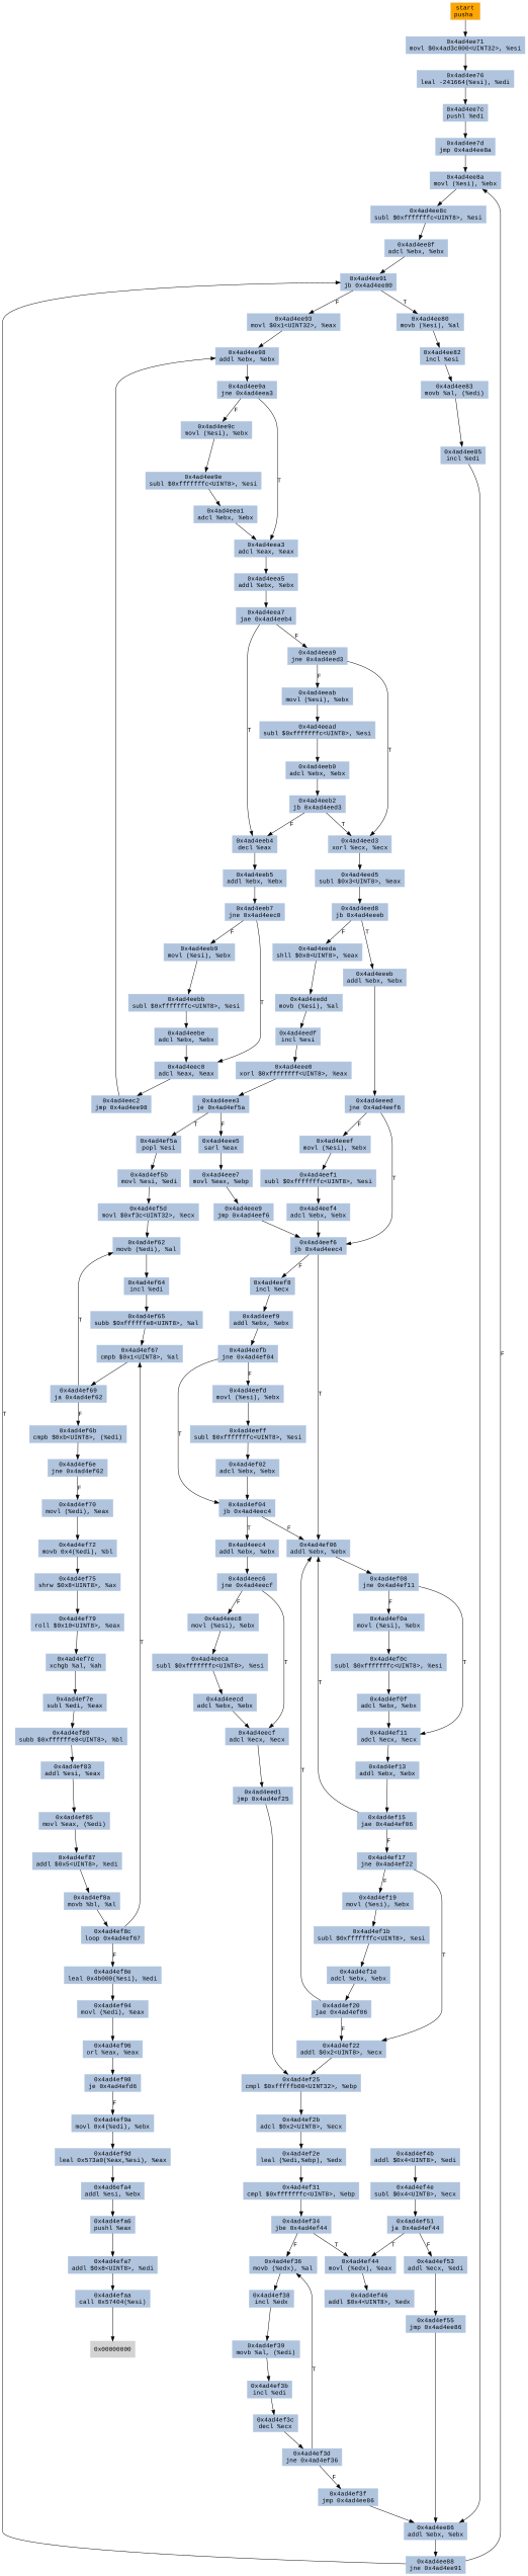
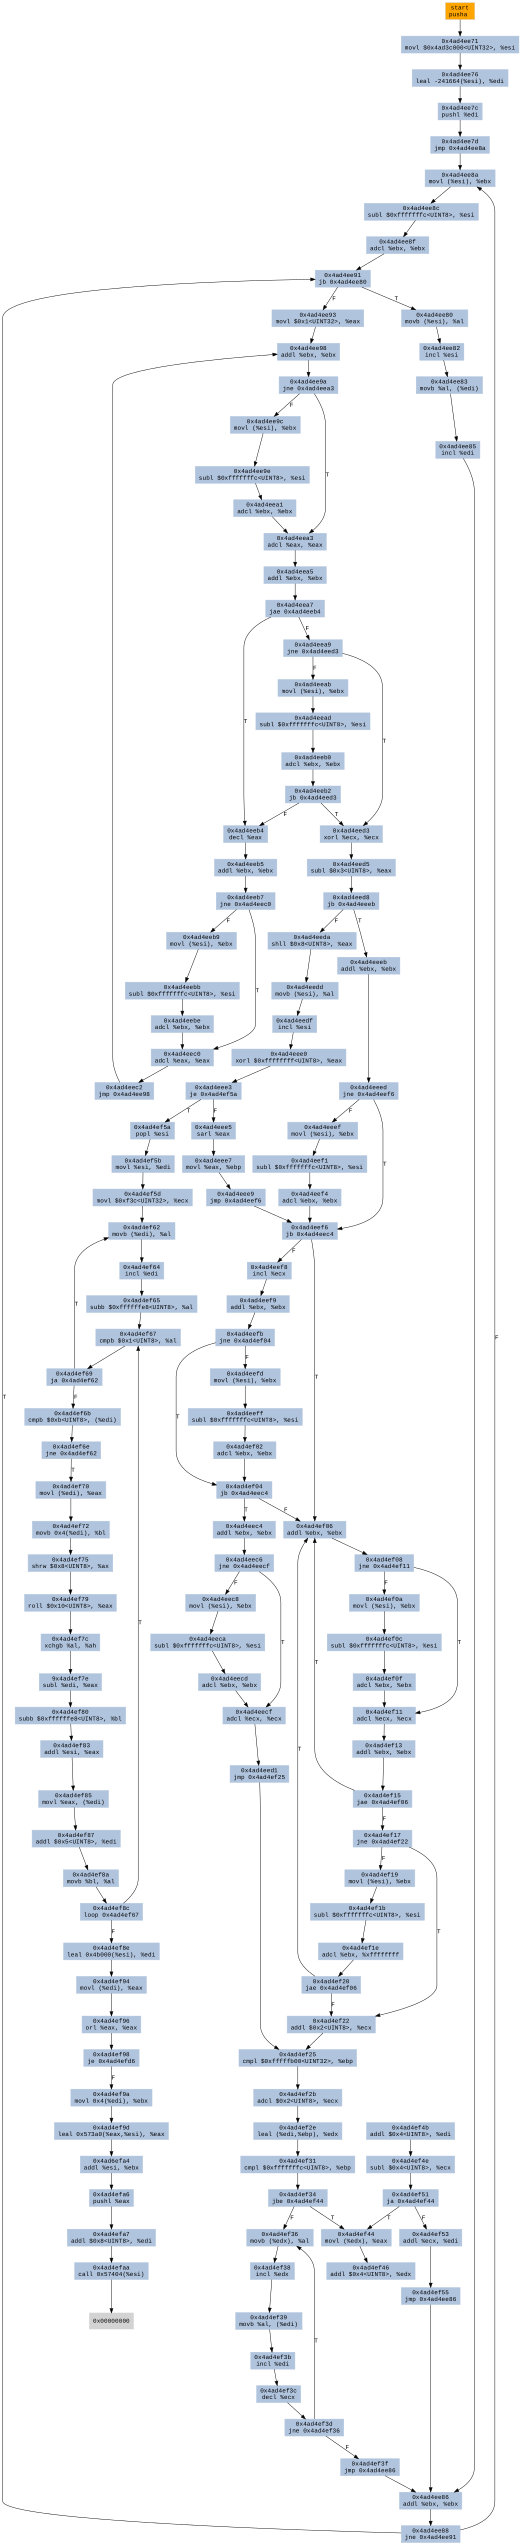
  digraph {
    fontname="Liberation Mono"
    node [color=lightsteelblue fillcolor=lightsteelblue fontname="Liberation Mono" shape=rectangle style=filled]
    edge [color="#000000" fontname="Liberation Mono"]
    n1 [color=lightgrey fillcolor=orange label="start\npusha "]
    n2 [label="0x4ad4ee71\nmovl $0x4ad3c000<UINT32>, %esi"]
    n3 [label="0x4ad4ee76\nleal -241664(%esi), %edi"]
    n4 [label="0x4ad4ee7c\npushl %edi"]
    n5 [label="0x4ad4ee7d\njmp 0x4ad4ee8a"]
    n6 [label="0x4ad4ee8a\nmovl (%esi), %ebx"]
    n7 [label="0x4ad4ee8c\nsubl $0xfffffffc<UINT8>, %esi"]
    n8 [label="0x4ad4ee8f\nadcl %ebx, %ebx"]
    n9 [label="0x4ad4ee91\njb 0x4ad4ee80"]
    n10 [label="0x4ad4ee80\nmovb (%esi), %al"]
    n11 [label="0x4ad4ee93\nmovl $0x1<UINT32>, %eax"]
    n12 [label="0x4ad4ee82\nincl %esi"]
    n13 [label="0x4ad4ee98\naddl %ebx, %ebx"]
    n14 [label="0x4ad4ee83\nmovb %al, (%edi)"]
    n15 [label="0x4ad4ee85\nincl %edi"]
    n16 [label="0x4ad4ee86\naddl %ebx, %ebx"]
    n17 [label="0x4ad4ee88\njne 0x4ad4ee91"]
    n18 [label="0x4ad4ee9a\njne 0x4ad4eea3"]
    n19 [label="0x4ad4eea3\nadcl %eax, %eax"]
    n20 [label="0x4ad4ee9c\nmovl (%esi), %ebx"]
    n21 [label="0x4ad4eea5\naddl %ebx, %ebx"]
    n22 [label="0x4ad4ee9e\nsubl $0xfffffffc<UINT8>, %esi"]
    n23 [label="0x4ad4eea7\njae 0x4ad4eeb4"]
    n24 [label="0x4ad4eea9\njne 0x4ad4eed3"]
    n25 [label="0x4ad4eeb4\ndecl %eax"]
    n26 [label="0x4ad4eed3\nxorl %ecx, %ecx"]
    n27 [label="0x4ad4eeab\nmovl (%esi), %ebx"]
    n28 [label="0x4ad4eeb5\naddl %ebx, %ebx"]
    n29 [label="0x4ad4eed5\nsubl $0x3<UINT8>, %eax"]
    n30 [label="0x4ad4eead\nsubl $0xfffffffc<UINT8>, %esi"]
    n31 [label="0x4ad4eed8\njb 0x4ad4eeeb"]
    n32 [label="0x4ad4eeda\nshll $0x8<UINT8>, %eax"]
    n33 [label="0x4ad4eeeb\naddl %ebx, %ebx"]
    n34 [label="0x4ad4eedd\nmovb (%esi), %al"]
    n35 [label="0x4ad4eeed\njne 0x4ad4eef6"]
    n36 [label="0x4ad4eedf\nincl %esi"]
    n37 [label="0x4ad4eee0\nxorl $0xffffffff<UINT8>, %eax"]
    n38 [label="0x4ad4eee3\nje 0x4ad4ef5a"]
    n39 [label="0x4ad4eee5\nsarl %eax"]
    n40 [label="0x4ad4ef5a\npopl %esi"]
    n41 [label="0x4ad4eee7\nmovl %eax, %ebp"]
    n42 [label="0x4ad4ef5b\nmovl %esi, %edi"]
    n43 [label="0x4ad4eee9\njmp 0x4ad4eef6"]
    n44 [label="0x4ad4eef6\njb 0x4ad4eec4"]
    n45 [label="0x4ad4eef8\nincl %ecx"]
    n46 [label="0x4ad4ef06\naddl %ebx, %ebx"]
    n47 [label="0x4ad4eec4\naddl %ebx, %ebx"]
    n48 [label="0x4ad4eec6\njne 0x4ad4eecf"]
    n49 [label="0x4ad4eef9\naddl %ebx, %ebx"]
    n50 [label="0x4ad4eecf\nadcl %ecx, %ecx"]
    n51 [label="0x4ad4eec8\nmovl (%esi), %ebx"]
    n52 [label="0x4ad4eed1\njmp 0x4ad4ef25"]
    n53 [label="0x4ad4eeca\nsubl $0xfffffffc<UINT8>, %esi"]
    n54 [label="0x4ad4ef25\ncmpl $0xfffffb00<UINT32>, %ebp"]
    n55 [label="0x4ad4ef2b\nadcl $0x2<UINT8>, %ecx"]
    n56 [label="0x4ad4ef2e\nleal (%edi,%ebp), %edx"]
    n57 [label="0x4ad4ef31\ncmpl $0xfffffffc<UINT8>, %ebp"]
    n58 [label="0x4ad4ef34\njbe 0x4ad4ef44"]
    n59 [label="0x4ad4ef44\nmovl (%edx), %eax"]
    n60 [label="0x4ad4ef36\nmovb (%edx), %al"]
    n61 [label="0x4ad4ef46\naddl $0x4<UINT8>, %edx"]
    n62 [label="0x4ad4ef38\nincl %edx"]
    n63 [label="0x4ad4ef4b\naddl $0x4<UINT8>, %edi"]
    n64 [label="0x4ad4ef4e\nsubl $0x4<UINT8>, %ecx"]
    n65 [label="0x4ad4ef51\nja 0x4ad4ef44"]
    n66 [label="0x4ad4ef53\naddl %ecx, %edi"]
    n67 [label="0x4ad4ef55\njmp 0x4ad4ee86"]
    n68 [label="0x4ad4eeef\nmovl (%esi), %ebx"]
    n69 [label="0x4ad4eef1\nsubl $0xfffffffc<UINT8>, %esi"]
    n70 [label="0x4ad4eecd\nadcl %ebx, %ebx"]
    n71 [label="0x4ad4eeb0\nadcl %ebx, %ebx"]
    n72 [label="0x4ad4eeb2\njb 0x4ad4eed3"]
    n73 [label="0x4ad4eef4\nadcl %ebx, %ebx"]
    n74 [label="0x4ad4eea1\nadcl %ebx, %ebx"]
    n75 [label="0x4ad4eefb\njne 0x4ad4ef04"]
    n76 [label="0x4ad4ef04\njb 0x4ad4eec4"]
    n77 [label="0x4ad4eefd\nmovl (%esi), %ebx"]
    n78 [label="0x4ad4eeff\nsubl $0xfffffffc<UINT8>, %esi"]
    n79 [label="0x4ad4ef08\njne 0x4ad4ef11"]
    n80 [label="0x4ad4ef39\nmovb %al, (%edi)"]
    n81 [label="0x4ad4ef3b\nincl %edi"]
    n82 [label="0x4ad4ef3c\ndecl %ecx"]
    n83 [label="0x4ad4ef3d\njne 0x4ad4ef36"]
    n84 [label="0x4ad4ef3f\njmp 0x4ad4ee86"]
    n85 [label="0x4ad4ef11\nadcl %ecx, %ecx"]
    n86 [label="0x4ad4ef0a\nmovl (%esi), %ebx"]
    n87 [label="0x4ad4ef13\naddl %ebx, %ebx"]
    n88 [label="0x4ad4ef0c\nsubl $0xfffffffc<UINT8>, %esi"]
    n89 [label="0x4ad4ef15\njae 0x4ad4ef06"]
    n90 [label="0x4ad4ef17\njne 0x4ad4ef22"]
    n91 [label="0x4ad4ef22\naddl $0x2<UINT8>, %ecx"]
    n92 [label="0x4ad4ef19\nmovl (%esi), %ebx"]
    n93 [label="0x4ad4ef1b\nsubl $0xfffffffc<UINT8>, %esi"]
    n94 [label="0x4ad4eeb7\njne 0x4ad4eec0"]
    n95 [label="0x4ad4eec0\nadcl %eax, %eax"]
    n96 [label="0x4ad4eeb9\nmovl (%esi), %ebx"]
    n97 [label="0x4ad4eec2\njmp 0x4ad4ee98"]
    n98 [label="0x4ad4eebb\nsubl $0xfffffffc<UINT8>, %esi"]
    n99 [label="0x4ad4ef02\nadcl %ebx, %ebx"]
-   n100 [label="0x4ad4ef1e\nadcl %ebx, %ebx"]
+   n100 [label="0x4ad4ef1e\nadcl %ebx, %xffffffff"]
    n101 [label="0x4ad4ef20\njae 0x4ad4ef06"]
    n102 [label="0x4ad4eebe\nadcl %ebx, %ebx"]
    n103 [label="0x4ad4ef0f\nadcl %ebx, %ebx"]
    n104 [label="0x4ad4ef5d\nmovl $0xf3c<UINT32>, %ecx"]
    n105 [label="0x4ad4ef62\nmovb (%edi), %al"]
    n106 [label="0x4ad4ef64\nincl %edi"]
    n107 [label="0x4ad4ef65\nsubb $0xffffffe8<UINT8>, %al"]
    n108 [label="0x4ad4ef67\ncmpb $0x1<UINT8>, %al"]
    n109 [label="0x4ad4ef69\nja 0x4ad4ef62"]
    n110 [label="0x4ad4ef6b\ncmpb $0xb<UINT8>, (%edi)"]
    n111 [label="0x4ad4ef6e\njne 0x4ad4ef62"]
    n112 [label="0x4ad4ef70\nmovl (%edi), %eax"]
    n113 [label="0x4ad4ef72\nmovb 0x4(%edi), %bl"]
    n114 [label="0x4ad4ef75\nshrw $0x8<UINT8>, %ax"]
    n115 [label="0x4ad4ef79\nroll $0x10<UINT8>, %eax"]
    n116 [label="0x4ad4ef7c\nxchgb %al, %ah"]
    n117 [label="9x4ad4ef7e\nsubl %edi, %eax"]
    n118 [label="0x4ad4ef80\nsubb $0xffffffe8<UINT8>, %bl"]
    n119 [label="0x4ad4ef83\naddl %esi, %eax"]
    n120 [label="0x4ad4ef85\nmovl %eax, (%edi)"]
    n121 [label="0x4ad4ef87\naddl $0x5<UINT8>, %edi"]
    n122 [label="0x4ad4ef8a\nmovb %bl, %al"]
    n123 [label="0x4ad4ef8c\nloop 0x4ad4ef67"]
    n124 [label="0x4ad4ef8e\nleal 0x4b000(%esi), %edi"]
    n125 [label="0x4ad4ef94\nmovl (%edi), %eax"]
    n126 [label="0x4ad4ef96\norl %eax, %eax"]
    n127 [label="0x4ad4ef98\nje 0x4ad4efd6"]
    n128 [label="0x4ad4ef9a\nmovl 0x4(%edi), %ebx"]
    n129 [label="0x4ad4ef9d\nleal 0x573a0(%eax,%esi), %eax"]
    n130 [label="0x4ad6efa4\naddl %esi, %ebx"]
    n131 [label="0x4ad4efa6\npushl %eax"]
    n132 [label="0x4ad4efa7\naddl $0x8<UINT8>, %edi"]
    n133 [label="0x4ad4efaa\ncall 0x57404(%esi)"]
    n134 [color=lightgrey fillcolor=lightgrey label="0x00000000"]
    n1 -> n2
    n2 -> n3
    n3 -> n4
    n4 -> n5
    n5 -> n6
    n6 -> n7
    n7 -> n8
    n8 -> n9
    n9 -> n10 [label=T]
    n9 -> n11 [label=F]
    n10 -> n12
    n11 -> n13
    n12 -> n14
    n13 -> n18
    n14 -> n15
    n15 -> n16
    n16 -> n17
    n17 -> n6 [label=F]
    n17 -> n9 [label=T]
    n18 -> n19 [label=T]
    n18 -> n20 [label=F]
    n19 -> n21
    n20 -> n22
    n21 -> n23
    n22 -> n74
    n23 -> n24 [label=F]
    n23 -> n25 [label=T]
    n24 -> n26 [label=T]
    n24 -> n27 [label=F]
    n25 -> n28
    n26 -> n29
    n27 -> n30
    n28 -> n94
    n29 -> n31
    n30 -> n71
    n31 -> n32 [label=F]
    n31 -> n33 [label=T]
    n32 -> n34
    n33 -> n35
    n34 -> n36
    n35 -> n44 [label=T]
    n35 -> n68 [label=F]
    n36 -> n37
    n37 -> n38
    n38 -> n39 [label=F]
    n38 -> n40 [label=T]
    n39 -> n41
    n40 -> n42
    n41 -> n43
    n42 -> n104
    n43 -> n44
    n44 -> n45 [label=F]
    n44 -> n46 [label=T]
    n45 -> n49
    n46 -> n79
    n47 -> n48
    n48 -> n50 [label=T]
    n48 -> n51 [label=F]
    n49 -> n75
    n50 -> n52
    n51 -> n53
    n52 -> n54
    n53 -> n70
    n54 -> n55
    n55 -> n56
    n56 -> n57
    n57 -> n58
    n58 -> n59 [label=T]
    n58 -> n60 [label=F]
    n59 -> n61
    n60 -> n62
    n62 -> n80
    n63 -> n64
    n64 -> n65
    n65 -> n59 [label=T]
    n65 -> n66 [label=F]
    n66 -> n67
    n67 -> n16
    n68 -> n69
    n69 -> n73
    n70 -> n50
    n71 -> n72
    n72 -> n25 [label=F]
    n72 -> n26 [label=T]
    n73 -> n44
    n74 -> n19
    n75 -> n76 [label=T]
    n75 -> n77 [label=F]
    n76 -> n46 [label=F]
    n76 -> n47 [label=T]
    n77 -> n78
    n78 -> n99
    n79 -> n85 [label=T]
    n79 -> n86 [label=F]
    n80 -> n81
    n81 -> n82
    n82 -> n83
    n83 -> n60 [label=T]
    n83 -> n84 [label=F]
    n84 -> n16
    n85 -> n87
    n86 -> n88
    n87 -> n89
    n88 -> n103
    n89 -> n46 [label=T]
    n89 -> n90 [label=F]
    n90 -> n91 [label=T]
    n90 -> n92 [label=F]
    n91 -> n54
    n92 -> n93
    n93 -> n100
    n94 -> n95 [label=T]
    n94 -> n96 [label=F]
    n95 -> n97
    n96 -> n98
    n97 -> n13
    n98 -> n102
    n99 -> n76
    n100 -> n101
    n101 -> n46 [label=T]
    n101 -> n91 [label=F]
    n102 -> n95
    n103 -> n85
    n104 -> n105
    n105 -> n106
    n106 -> n107
    n107 -> n108
    n108 -> n109
    n109 -> n105 [label=T]
    n109 -> n110 [label=F]
    n110 -> n111
-   n111 -> n112 [label=F]
+   n111 -> n112 [label=T]
    n112 -> n113
    n113 -> n114
    n114 -> n115
    n115 -> n116
    n116 -> n117
    n117 -> n118
    n118 -> n119
    n119 -> n120
    n120 -> n121
    n121 -> n122
    n122 -> n123
    n123 -> n108 [label=T]
    n123 -> n124 [label=F]
    n124 -> n125
    n125 -> n126
    n126 -> n127
    n127 -> n128 [label=F]
    n128 -> n129
    n129 -> n130
    n130 -> n131
    n131 -> n132
    n132 -> n133
    n133 -> n134
  }
